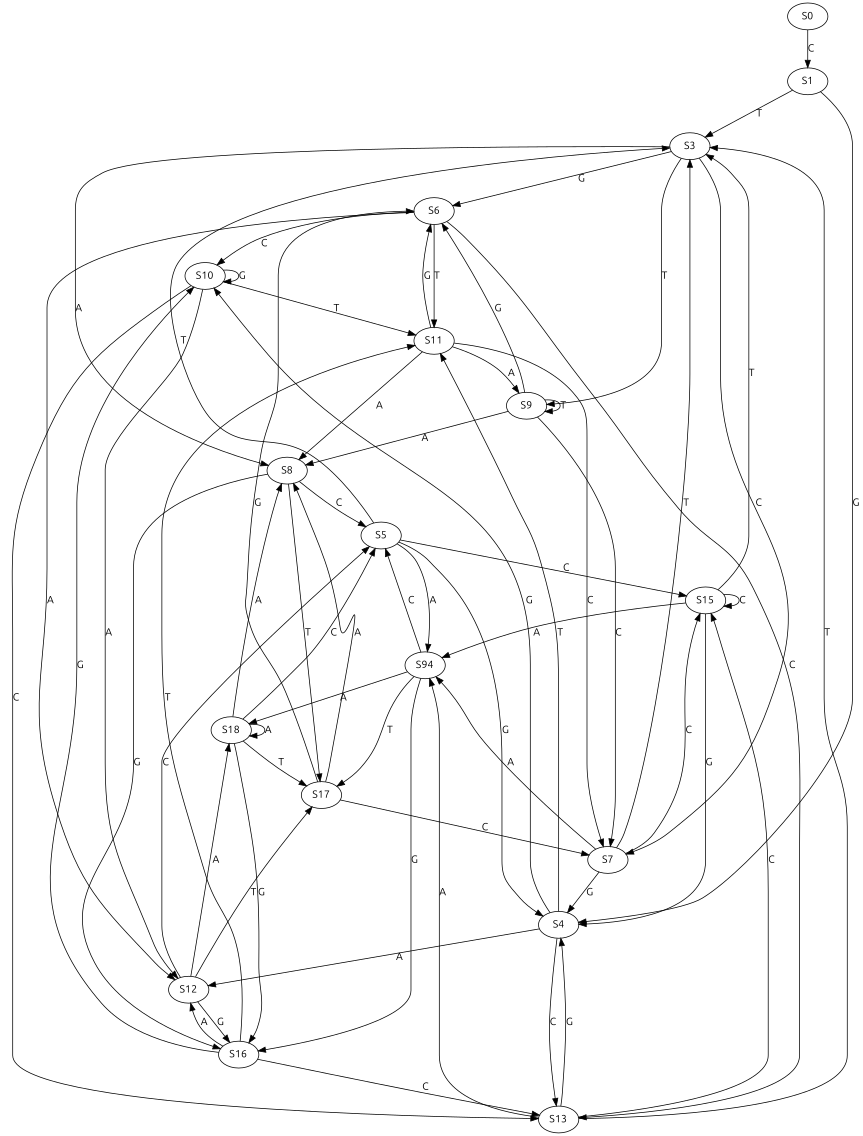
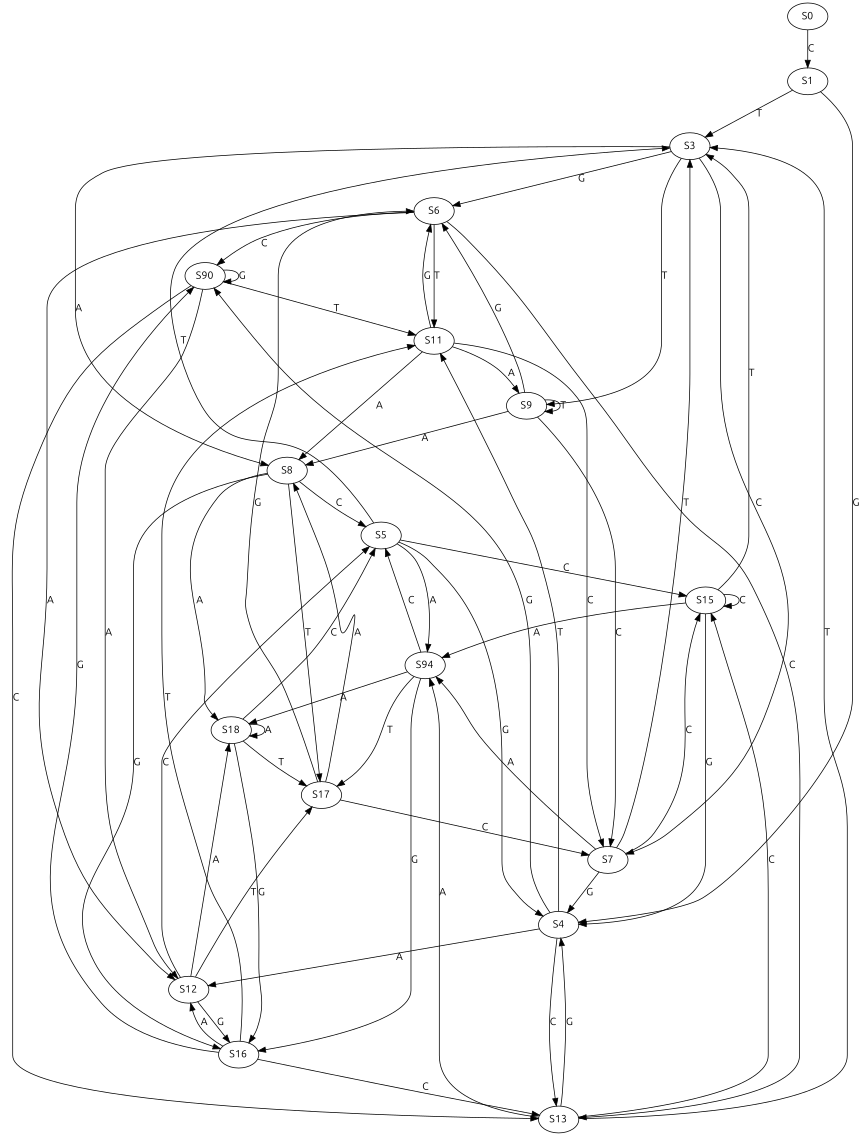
  strict digraph {
    fontname=Ubuntu
    node [fontname=Ubuntu]
    edge [fontname=Ubuntu]
    S0
    S1
    S3
    S4
    S6
    S7
    S8
    S9
-   S10
+   S10 [label=S90]
    S11
    S12
    S13
    S5
    n14 [label=S94]
    S15
    S16
    S17
    S18
    S0 -> S1 [label=C]
    S1 -> S3 [label=T]
    S1 -> S4 [label=G]
    S3 -> S6 [label=G]
    S3 -> S7 [label=C]
    S3 -> S8 [label=A]
    S3 -> S9 [label=T]
    S4 -> S10 [label=G]
    S4 -> S11 [label=T]
    S4 -> S12 [label=A]
    S4 -> S13 [label=C]
    S6 -> S10 [label=C]
    S6 -> S11 [label=T]
    S6 -> S12 [label=A]
    S6 -> S13 [label=C]
    S7 -> S3 [label=T]
    S7 -> S4 [label=G]
    S7 -> n14 [label=A]
    S7 -> S15 [label=C]
    S8 -> S5 [label=C]
    S8 -> S16 [label=G]
    S8 -> S17 [label=T]
-   S18 -> S8 [label=A]
+   S8 -> S18 [label=A]
    S9 -> S6 [label=G]
    S9 -> S7 [label=C]
    S9 -> S8 [label=A]
    S9 -> S9 [label=T]
    S10 -> S10 [label=G]
    S10 -> S11 [label=T]
    S10 -> S12 [label=A]
    S10 -> S13 [label=C]
    S11 -> S6 [label=G]
    S11 -> S7 [label=C]
    S11 -> S8 [label=A]
    S11 -> S9 [label=A]
    S12 -> S5 [label=C]
    S12 -> S16 [label=G]
    S12 -> S17 [label=T]
    S12 -> S18 [label=A]
    S13 -> S3 [label=T]
    S13 -> S4 [label=G]
    S13 -> n14 [label=A]
    S13 -> S15 [label=C]
    S5 -> S3 [label=T]
    S5 -> S4 [label=G]
    S5 -> n14 [label=A]
    S5 -> S15 [label=C]
    n14 -> S5 [label=C]
    n14 -> S16 [label=G]
    n14 -> S17 [label=T]
    n14 -> S18 [label=A]
    S15 -> S3 [label=T]
    S15 -> S4 [label=G]
    S15 -> n14 [label=A]
    S15 -> S15 [label=C]
    S16 -> S10 [label=G]
    S16 -> S11 [label=T]
    S16 -> S12 [label=A]
    S16 -> S13 [label=C]
    S17 -> S6 [label=G]
    S17 -> S7 [label=C]
    S17 -> S8 [label=A]
    S18 -> S5 [label=C]
    S18 -> S16 [label=G]
    S18 -> S17 [label=T]
    S18 -> S18 [label=A]
  }
